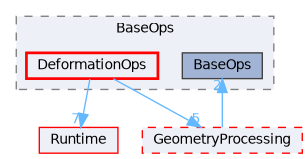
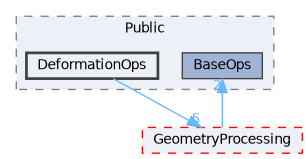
  digraph {
    compound=true
    node [color=grey25 fillcolor="#edf0f7" fontname=Helvetica fontsize=10 shape=box style=filled]
    edge [color=steelblue1 fontcolor=steelblue1 fontname=Helvetica fontsize=10 labeldistance=1.5 labelfontname=Helvetica labelfontsize=10]
    n1 [fillcolor="#a2b4d6" height=0.2 label=BaseOps width=0.4]
-   n2 [color=red height=0.2 label=DeformationOps style="filled,bold" width=0.4]
-   n3 [color=red height=0.2 label=Runtime width=0.4]
+   n2 [height=0.2 label=DeformationOps style="filled,bold" width=0.4]
    n4 [color=red height=0.2 label=GeometryProcessing style="filled,dashed" width=0.4]
    subgraph cluster_1 {
      bgcolor="#edf0f7"
      fontname=Helvetica
      fontsize=10
-     label=BaseOps
+     label=Public
      pencolor=grey50
      style="filled,dashed"
      n1
      n2
    }
-   n2 -> n3 [headlabel=7]
    n2 -> n4 [headlabel=5]
    n4 -> n1 [headlabel=2]
  }
